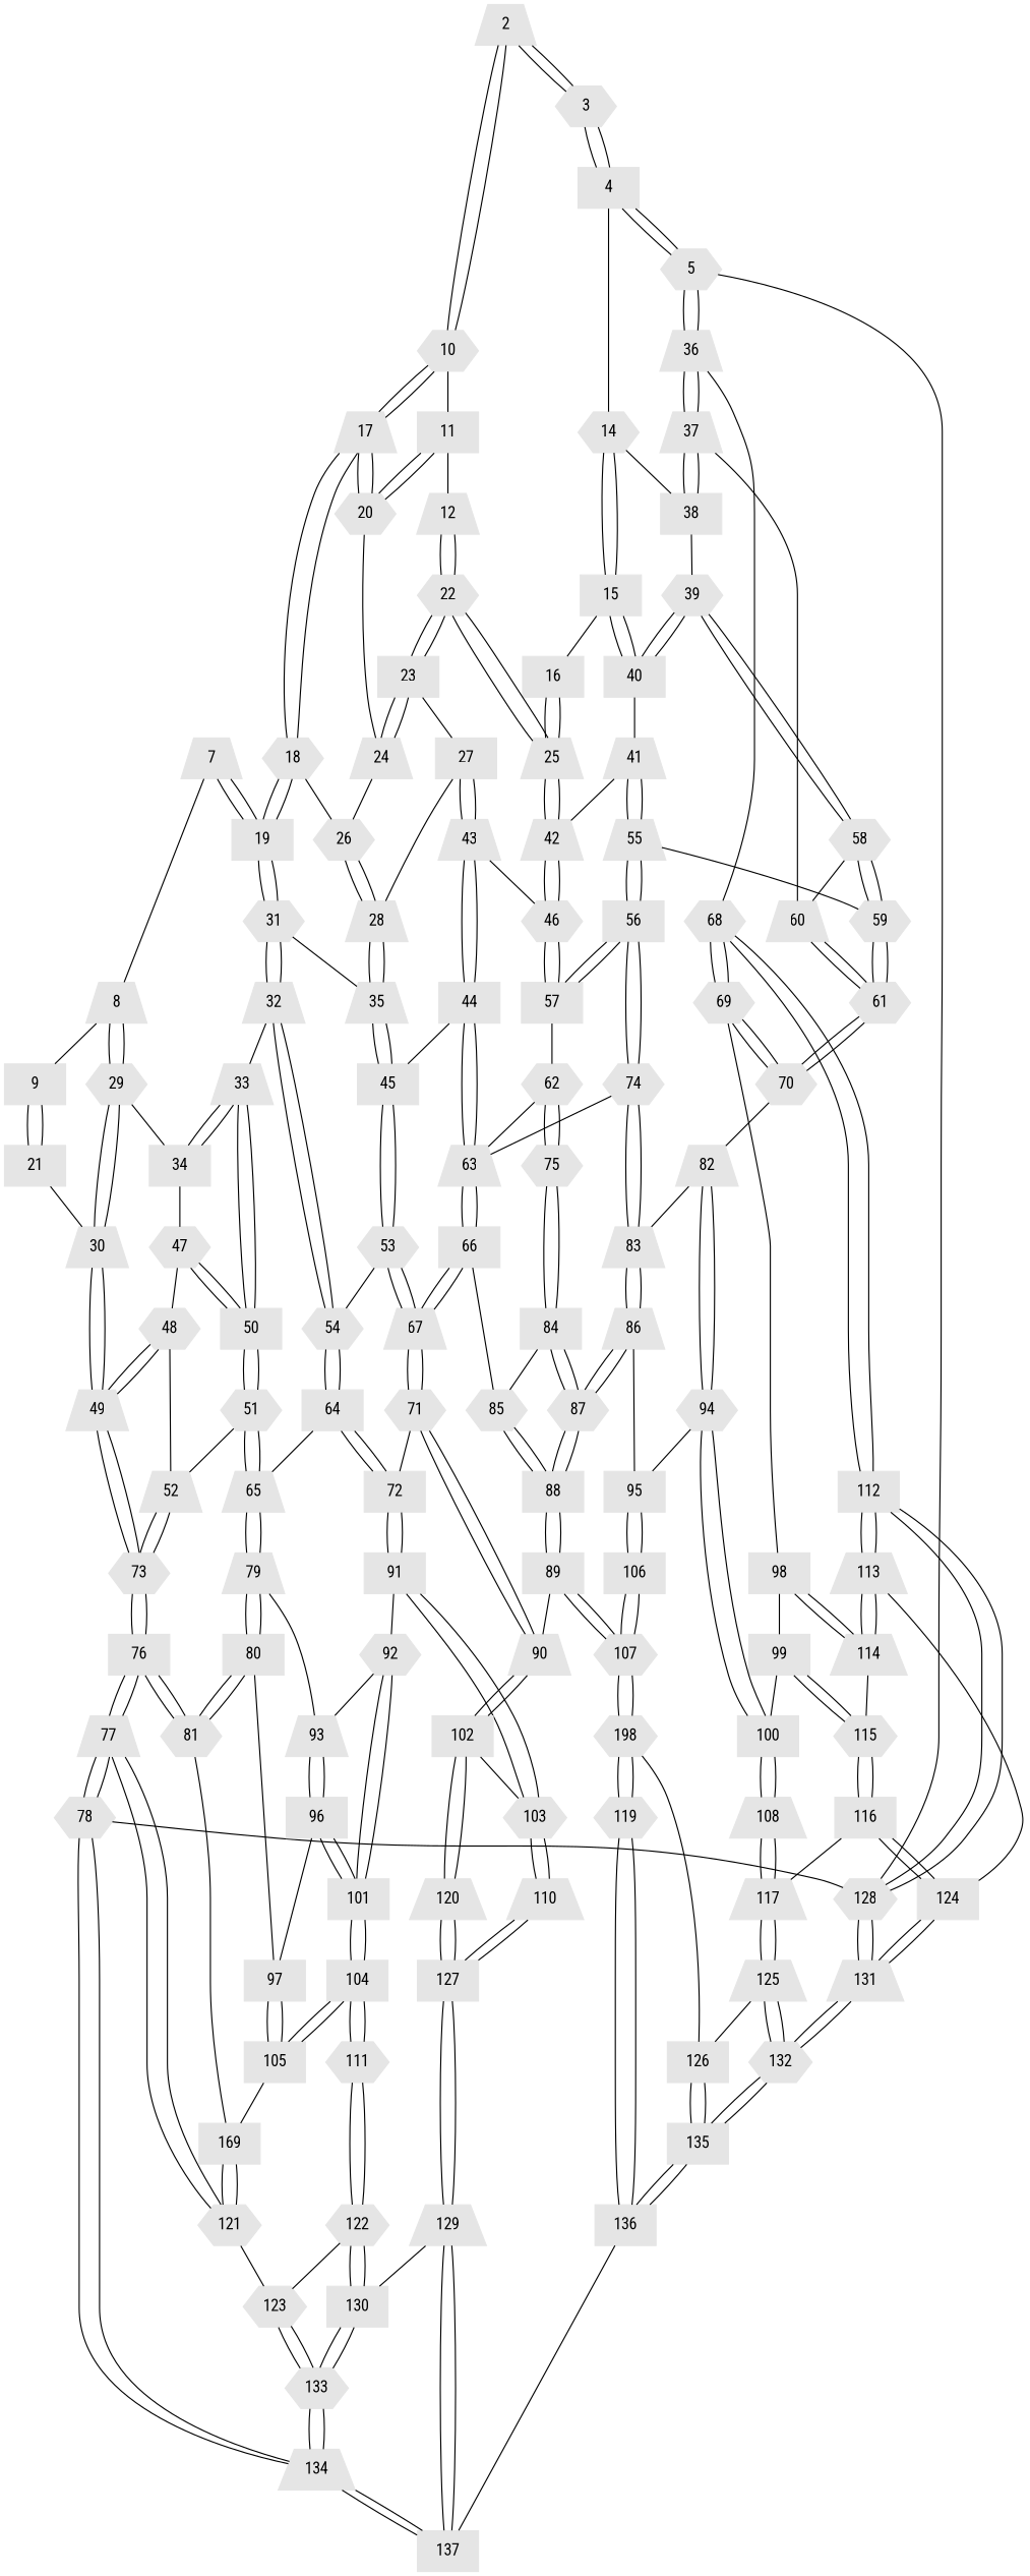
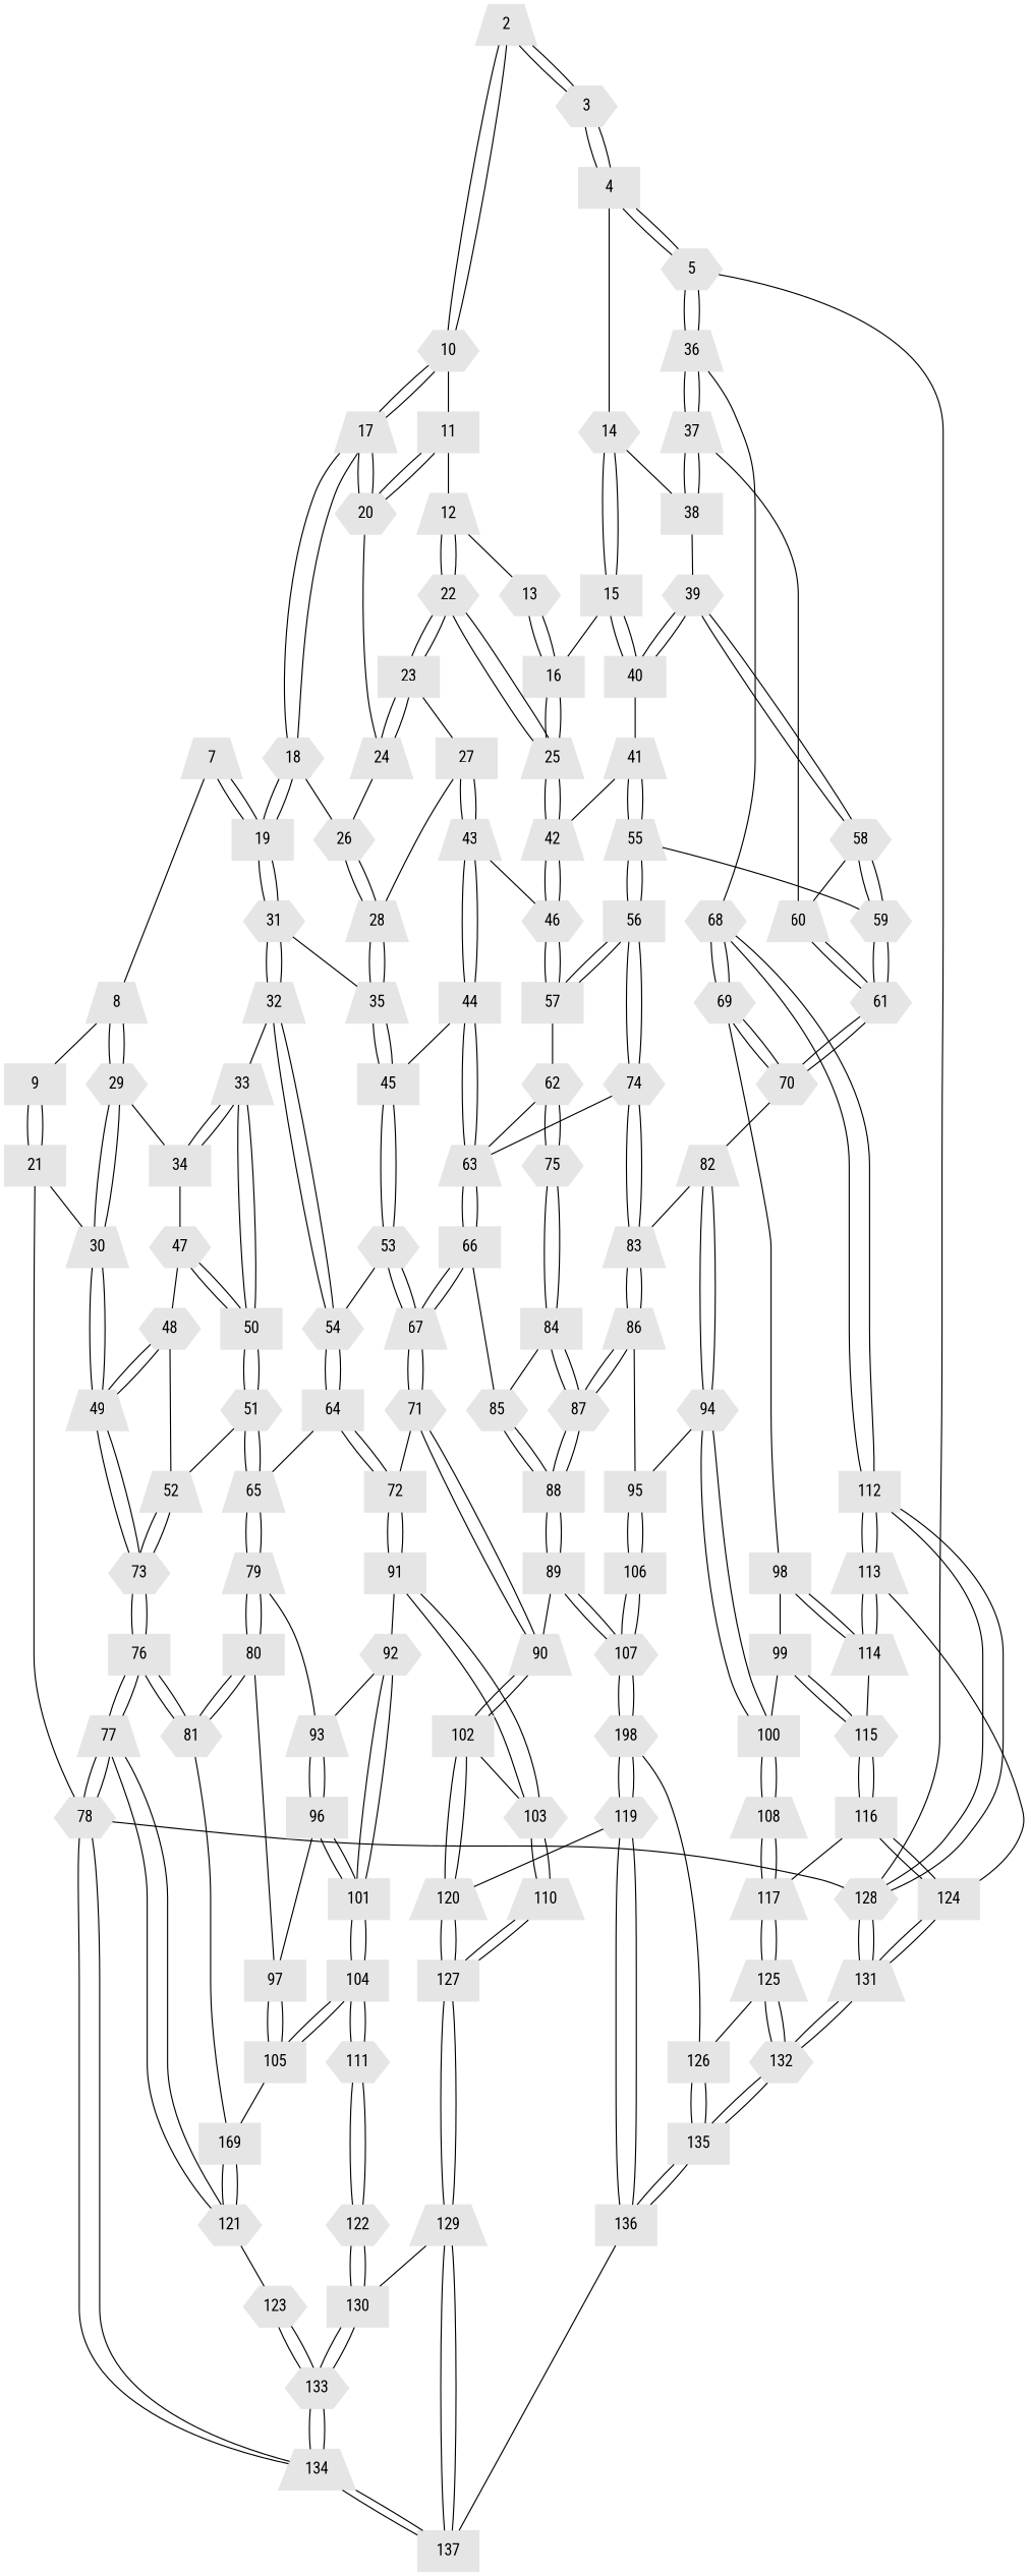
  graph {
    fontname="Roboto Condensed"
    node [color=gray90 fontname="Roboto Condensed" shape=hexagon style=filled]
    edge [fontname="Roboto Condensed"]
    2 [shape=trapezium]
    3
    10
    7 [shape=trapezium]
    8 [shape=trapezium]
    19 [shape=box]
    4 [shape=box]
    11 [shape=box]
    17 [shape=trapezium]
    5
    14
    36 [shape=trapezium]
    128
    15 [shape=box]
    38 [shape=box]
    37 [shape=trapezium]
    68
    131 [shape=trapezium]
    9 [shape=box]
    21 [shape=box]
    30 [shape=trapezium]
    78
    29
    31
    34 [shape=box]
    12 [shape=trapezium]
    20
    18
+   13
    22
    24 [shape=trapezium]
    16 [shape=box]
    25 [shape=trapezium]
    23 [shape=box]
    40 [shape=box]
    39
    41 [shape=trapezium]
    42 [shape=trapezium]
    26
    28 [shape=trapezium]
    35 [shape=trapezium]
    32 [shape=trapezium]
    49 [shape=trapezium]
    134 [shape=trapezium]
    27 [shape=box]
    43 [shape=trapezium]
    46
    44 [shape=box]
    45 [shape=box]
    47
    73
    33 [shape=trapezium]
    54
    50 [shape=box]
    64 [shape=box]
    51
    48
    53
    60 [shape=trapezium]
    69
    112 [shape=box]
    61
    58
    59
    55 [shape=trapezium]
    56 [shape=box]
    57 [shape=box]
    63 [shape=trapezium]
    66 [shape=box]
    67 [shape=trapezium]
    62
    52 [shape=trapezium]
    76 [shape=box]
    65 [shape=trapezium]
    79 [shape=trapezium]
    71
    72 [shape=box]
    74
    83 [shape=trapezium]
    75
    70
    82 [shape=trapezium]
    84 [shape=box]
    85
    91 [shape=box]
    80 [shape=box]
    93 [shape=trapezium]
    88 [shape=box]
    90 [shape=trapezium]
    98 [shape=box]
    113 [shape=trapezium]
    99 [shape=box]
    114 [shape=trapezium]
    94
    102 [shape=box]
    92
    103
    77 [shape=trapezium]
    81
    86 [shape=trapezium]
    87
    121
    n103 [label=169 shape=box]
    123
    137 [shape=box]
    97 [shape=box]
    96 [shape=box]
    105 [shape=box]
    95 [shape=box]
    100 [shape=box]
    89 [shape=box]
    106 [shape=box]
    107
    n114 [label=198]
    120 [shape=trapezium]
    101 [shape=box]
    110 [shape=trapezium]
    104 [shape=box]
    108 [shape=trapezium]
    115
    116 [shape=box]
    117 [shape=trapezium]
    111
    127 [shape=box]
    122
    119
    126 [shape=box]
    125 [shape=trapezium]
    129 [shape=trapezium]
    130 [shape=box]
    124 [shape=box]
    132
    136 [shape=box]
    135 [shape=box]
    133
    2 -- 3
    2 -- 3
    2 -- 10
    2 -- 10
    3 -- 4
    3 -- 4
    10 -- 11
    10 -- 17
    10 -- 17
    7 -- 8
    7 -- 19
    7 -- 19
    8 -- 9
    8 -- 29
    8 -- 29
    19 -- 31
    19 -- 31
    4 -- 5
    4 -- 5
    4 -- 14
    11 -- 12
    11 -- 20
    11 -- 20
    17 -- 20
    17 -- 20
    17 -- 18
    17 -- 18
    5 -- 36
    5 -- 36
    5 -- 128
    14 -- 15
    14 -- 15
    14 -- 38
    36 -- 37
    36 -- 37
    36 -- 68
    128 -- 131
    128 -- 131
    15 -- 16
    15 -- 40
    15 -- 40
    38 -- 39
    37 -- 38
    37 -- 38
    37 -- 60
    68 -- 69
    68 -- 69
    68 -- 112
    68 -- 112
    131 -- 132
    131 -- 132
    9 -- 21
    9 -- 21
    21 -- 30
+   21 -- 78
    30 -- 49
    30 -- 49
    78 -- 128
    78 -- 134
    78 -- 134
    29 -- 30
    29 -- 30
    29 -- 34
    31 -- 35
    31 -- 32
    31 -- 32
    34 -- 47
+   12 -- 13
    12 -- 22
    12 -- 22
    20 -- 24
    18 -- 19
    18 -- 19
    18 -- 26
+   13 -- 16
+   13 -- 16
    22 -- 25
    22 -- 25
    22 -- 23
    22 -- 23
    24 -- 26
    16 -- 25
    16 -- 25
    25 -- 42
    25 -- 42
    23 -- 24
    23 -- 24
    23 -- 27
    40 -- 41
    39 -- 40
    39 -- 40
    39 -- 58
    39 -- 58
    41 -- 42
    41 -- 55
    41 -- 55
    42 -- 46
    42 -- 46
    26 -- 28
    26 -- 28
    28 -- 35
    28 -- 35
    35 -- 45
    35 -- 45
    32 -- 33
    32 -- 54
    32 -- 54
    49 -- 73
    49 -- 73
    134 -- 137
    134 -- 137
    27 -- 28
    27 -- 43
    27 -- 43
    43 -- 46
    43 -- 44
    43 -- 44
    46 -- 57
    46 -- 57
    44 -- 45
    44 -- 63
    44 -- 63
    45 -- 53
    45 -- 53
    47 -- 50
    47 -- 50
    47 -- 48
    73 -- 76
    73 -- 76
    33 -- 34
    33 -- 34
    33 -- 50
    33 -- 50
    54 -- 64
    54 -- 64
    50 -- 51
    50 -- 51
    64 -- 65
    64 -- 72
    64 -- 72
    51 -- 52
    51 -- 65
    51 -- 65
    48 -- 49
    48 -- 49
    48 -- 52
    53 -- 54
    53 -- 67
    53 -- 67
    60 -- 61
    60 -- 61
    69 -- 70
    69 -- 70
    69 -- 98
    112 -- 128
    112 -- 128
    112 -- 113
    112 -- 113
    61 -- 70
    61 -- 70
    58 -- 60
    58 -- 59
    58 -- 59
    59 -- 61
    59 -- 61
    55 -- 59
    55 -- 56
    55 -- 56
    56 -- 57
    56 -- 57
    56 -- 74
    56 -- 74
    57 -- 62
    63 -- 66
    63 -- 66
    66 -- 67
    66 -- 67
    66 -- 85
    67 -- 71
    67 -- 71
    62 -- 63
    62 -- 75
    62 -- 75
    52 -- 73
    52 -- 73
    76 -- 77
    76 -- 77
    76 -- 81
    76 -- 81
    65 -- 79
    65 -- 79
    79 -- 80
    79 -- 80
    79 -- 93
    71 -- 72
    71 -- 90
    71 -- 90
    72 -- 91
    72 -- 91
    74 -- 63
    74 -- 83
    74 -- 83
    83 -- 86
    83 -- 86
    75 -- 84
    75 -- 84
    70 -- 82
    82 -- 83
    82 -- 94
    82 -- 94
    84 -- 85
    84 -- 87
    84 -- 87
    85 -- 88
    85 -- 88
    91 -- 92
    91 -- 103
    91 -- 103
    80 -- 81
    80 -- 81
    80 -- 97
    93 -- 96
    93 -- 96
    88 -- 89
    88 -- 89
    90 -- 102
    90 -- 102
    98 -- 99
    98 -- 114
    98 -- 114
    113 -- 114
    113 -- 114
    113 -- 124
    99 -- 100
    99 -- 115
    99 -- 115
    114 -- 115
    94 -- 95
    94 -- 100
    94 -- 100
    102 -- 103
    102 -- 120
    102 -- 120
    92 -- 93
    92 -- 101
    92 -- 101
    103 -- 110
    103 -- 110
    77 -- 78
    77 -- 78
    77 -- 121
    77 -- 121
    81 -- n103
    86 -- 87
    86 -- 87
    86 -- 95
    87 -- 88
    87 -- 88
    121 -- 123
    n103 -- 121
    n103 -- 121
    123 -- 133
    123 -- 133
    97 -- 105
    97 -- 105
    96 -- 97
    96 -- 101
    96 -- 101
    105 -- n103
    95 -- 106
    95 -- 106
    100 -- 108
    100 -- 108
    89 -- 90
    89 -- 107
    89 -- 107
    106 -- 107
    106 -- 107
    107 -- n114
    107 -- n114
    n114 -- 119
    n114 -- 119
    n114 -- 126
    120 -- 127
    120 -- 127
    101 -- 104
    101 -- 104
    110 -- 127
    110 -- 127
    104 -- 105
    104 -- 105
    104 -- 111
    104 -- 111
    108 -- 117
    108 -- 117
    115 -- 116
    115 -- 116
    116 -- 117
    116 -- 124
    116 -- 124
    117 -- 125
    117 -- 125
    111 -- 122
    111 -- 122
    127 -- 129
    127 -- 129
-   122 -- 123
    122 -- 130
    122 -- 130
+   119 -- 120
    119 -- 136
    119 -- 136
    126 -- 135
    126 -- 135
    125 -- 126
    125 -- 132
    125 -- 132
    129 -- 137
    129 -- 137
    129 -- 130
    130 -- 133
    130 -- 133
    124 -- 131
    124 -- 131
    132 -- 135
    132 -- 135
    136 -- 137
    135 -- 136
    135 -- 136
    133 -- 134
    133 -- 134
  }
